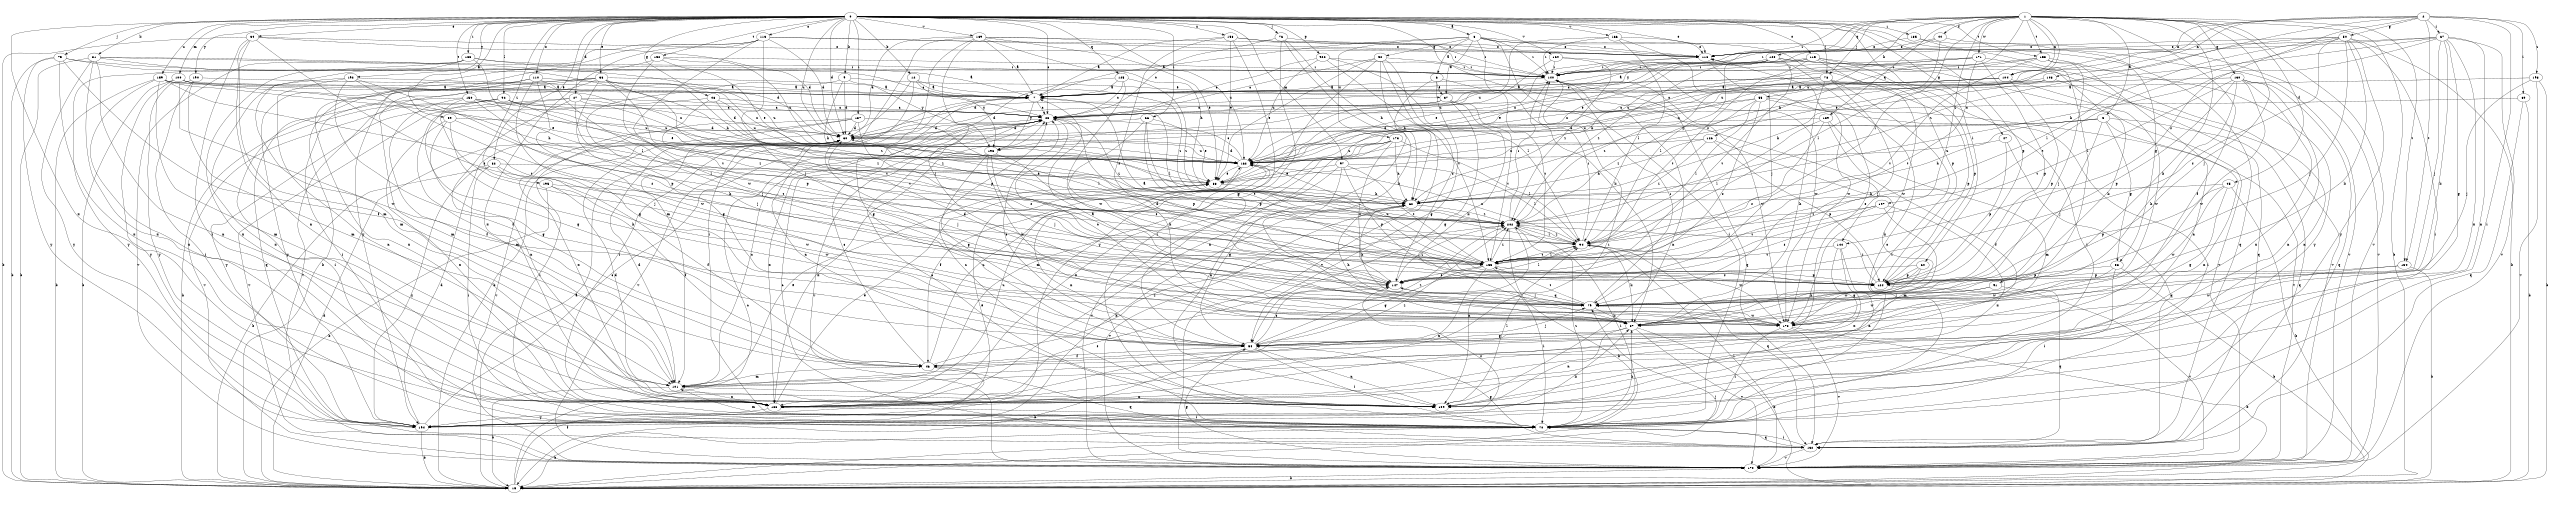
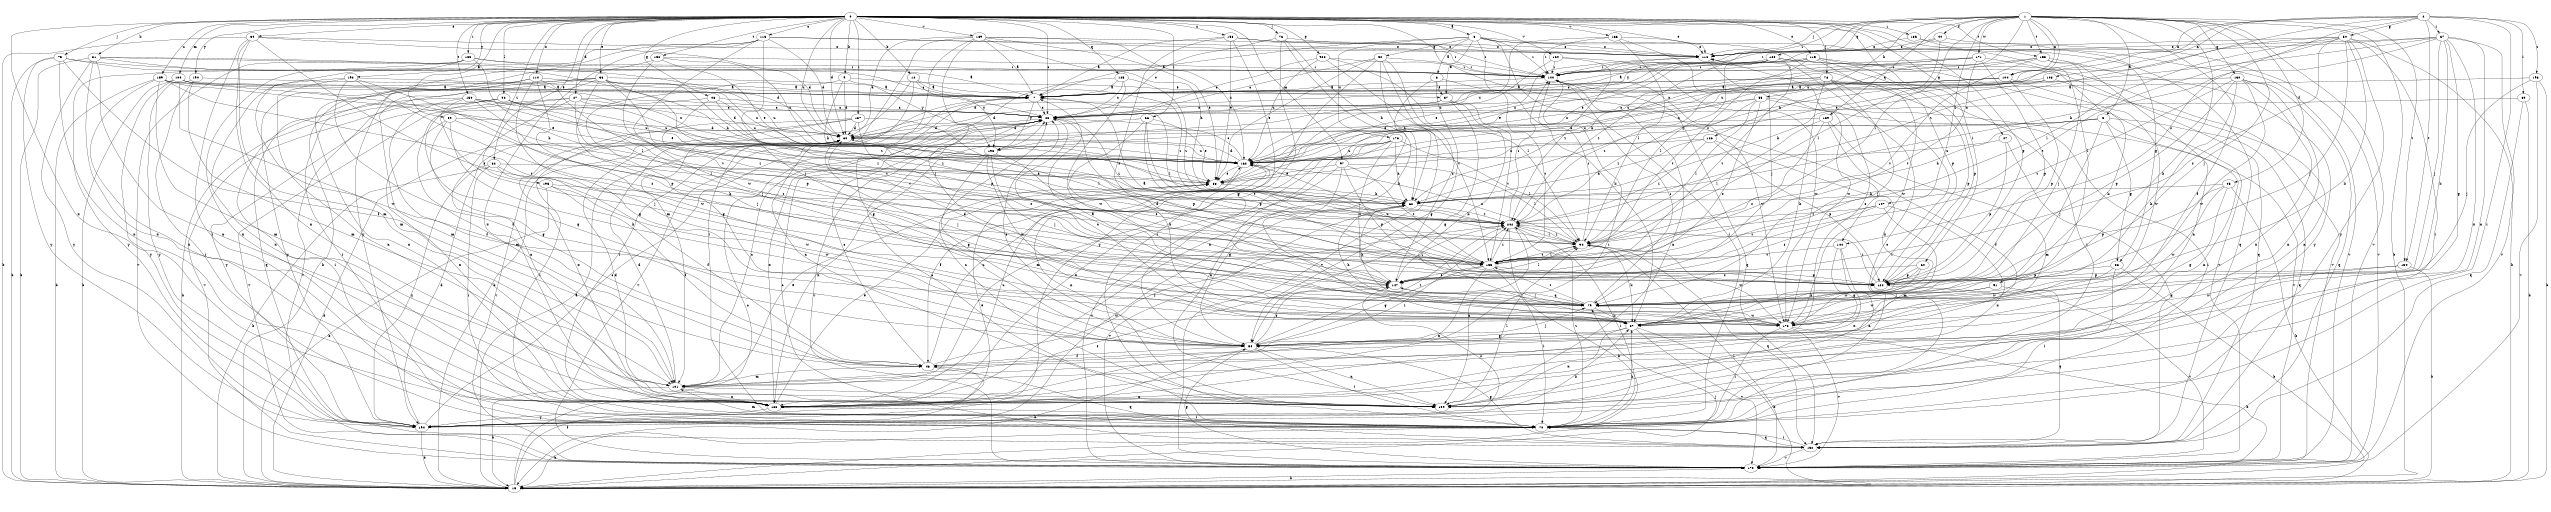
  strict digraph {
    0
    3
    9
    12
    23
    27
    30
    32
    33
    34
    39
    47
    48
    64
    66
    75
    76
    78
    81
    91
    92
    97
    100
    110
    113
    115
    116
    n28 [label=922]
    124
    125
    133
    135
    137
    144
    150
    152
    153
    158
    159
    162
    164
    166
    169
    186
    190
    192
    195
    87
    140
    70
    6
    7
    37
    52
    53
    173
    62
    79
    193
    15
    202
    170
    109
    194
    46
    38
    178
    132
    54
    155
    101
    147
    94
    1
    5
    44
    45
    55
    104
    126
    128
    130
    139
    154
    171
    197
    2
    50
    67
    69
    108
    198
    0 -> 3 [label=a]
    0 -> 9 [label=b]
    0 -> 12 [label=b]
    0 -> 23 [label=c]
    0 -> 27 [label=d]
    0 -> 30 [label=d]
    0 -> 32 [label=e]
    0 -> 33 [label=e]
    0 -> 34 [label=e]
    0 -> 39 [label=f]
    0 -> 47 [label=g]
    0 -> 48 [label=g]
    0 -> 64 [label=i]
    0 -> 66 [label=i]
    0 -> 75 [label=j]
    0 -> 76 [label=j]
    0 -> 78 [label=j]
    0 -> 81 [label=k]
    0 -> 91 [label=l]
    0 -> 92 [label=l]
    0 -> 97 [label=m]
    0 -> 100 [label=m]
    0 -> 110 [label=o]
    0 -> 113 [label=o]
    0 -> 115 [label=o]
    0 -> 116 [label=o]
    0 -> n28 [label=p]
    0 -> 124 [label=p]
    0 -> 125 [label=q]
    0 -> 133 [label=r]
    0 -> 135 [label=r]
    0 -> 137 [label=r]
    0 -> 144 [label=s]
    0 -> 150 [label=t]
    0 -> 152 [label=t]
    0 -> 153 [label=t]
    0 -> 158 [label=u]
    0 -> 159 [label=u]
    0 -> 162 [label=u]
    0 -> 164 [label=v]
    0 -> 166 [label=v]
    0 -> 169 [label=v]
    0 -> 186 [label=x]
    0 -> 190 [label=y]
    0 -> 192 [label=y]
    0 -> 195 [label=z]
    3 -> 116 [label=o]
    3 -> 124 [label=p]
    3 -> 87 [label=k]
    3 -> 140 [label=r]
    3 -> 70 [label=i]
    3 -> 6 [label=a]
    3 -> 7 [label=a]
    3 -> 37 [label=e]
    3 -> 52 [label=g]
    3 -> 53 [label=g]
    3 -> 173 [label=w]
    9 -> 30 [label=d]
    9 -> 37 [label=e]
    9 -> 62 [label=h]
    9 -> 79 [label=j]
    9 -> 193 [label=y]
    12 -> 70 [label=i]
    12 -> 7 [label=a]
    12 -> 193 [label=y]
    12 -> 15 [label=b]
    12 -> 202 [label=z]
    23 -> 30 [label=d]
    23 -> 124 [label=p]
    23 -> 186 [label=x]
    23 -> 202 [label=z]
    23 -> 170 [label=v]
    27 -> 23 [label=c]
    27 -> 30 [label=d]
    27 -> 79 [label=j]
    27 -> 202 [label=z]
    27 -> 170 [label=v]
    27 -> 109 [label=n]
    27 -> 194 [label=y]
    30 -> 162 [label=u]
    30 -> 79 [label=j]
    32 -> 70 [label=i]
    32 -> 15 [label=b]
    32 -> 194 [label=y]
    32 -> 46 [label=f]
    32 -> 38 [label=e]
    32 -> 178 [label=w]
    33 -> 124 [label=p]
    33 -> 162 [label=u]
    33 -> 70 [label=i]
    33 -> 7 [label=a]
    33 -> 202 [label=z]
    33 -> 170 [label=v]
    33 -> 194 [label=y]
    33 -> 132 [label=q]
    33 -> 54 [label=g]
    33 -> 155 [label=t]
    34 -> 30 [label=d]
    34 -> 116 [label=o]
    34 -> 70 [label=i]
    34 -> 15 [label=b]
    34 -> 109 [label=n]
    34 -> 101 [label=m]
    34 -> 147 [label=s]
    39 -> 30 [label=d]
    39 -> 186 [label=x]
    39 -> 87 [label=k]
    39 -> 54 [label=g]
    39 -> 155 [label=t]
    47 -> 124 [label=p]
    47 -> 162 [label=u]
    47 -> 132 [label=q]
    48 -> 23 [label=c]
    48 -> 162 [label=u]
    48 -> 202 [label=z]
    48 -> 155 [label=t]
    48 -> 101 [label=m]
    64 -> 124 [label=p]
    64 -> 87 [label=k]
    64 -> 178 [label=w]
    64 -> 147 [label=s]
    66 -> 30 [label=d]
    66 -> 124 [label=p]
    66 -> 87 [label=k]
    66 -> 38 [label=e]
    66 -> 155 [label=t]
    75 -> 23 [label=c]
    75 -> 186 [label=x]
    75 -> 140 [label=r]
    75 -> 15 [label=b]
    75 -> 194 [label=y]
    75 -> 46 [label=f]
    76 -> 23 [label=c]
    76 -> 116 [label=o]
    76 -> 87 [label=k]
    76 -> 70 [label=i]
    76 -> 62 [label=h]
    78 -> 30 [label=d]
    78 -> 124 [label=p]
    78 -> 87 [label=k]
    78 -> 70 [label=i]
    78 -> 7 [label=a]
    78 -> 79 [label=j]
    78 -> 202 [label=z]
    81 -> 30 [label=d]
    81 -> 186 [label=x]
    81 -> 140 [label=r]
    81 -> 62 [label=h]
    81 -> 15 [label=b]
    81 -> 109 [label=n]
    81 -> 194 [label=y]
    91 -> 79 [label=j]
    91 -> 170 [label=v]
    91 -> 178 [label=w]
    92 -> 23 [label=c]
    92 -> 162 [label=u]
    92 -> 15 [label=b]
    92 -> 202 [label=z]
    92 -> 170 [label=v]
    92 -> 54 [label=g]
    97 -> 124 [label=p]
    97 -> 170 [label=v]
    97 -> 38 [label=e]
    97 -> 54 [label=g]
    97 -> 155 [label=t]
    97 -> 94 [label=l]
    100 -> 162 [label=u]
    100 -> 7 [label=a]
    100 -> 62 [label=h]
    100 -> 15 [label=b]
    100 -> 194 [label=y]
    100 -> 178 [label=w]
    110 -> 124 [label=p]
    110 -> 186 [label=x]
    110 -> 7 [label=a]
    110 -> 178 [label=w]
    110 -> 54 [label=g]
    110 -> 101 [label=m]
    113 -> 30 [label=d]
    113 -> 116 [label=o]
    113 -> 186 [label=x]
    113 -> 140 [label=r]
    113 -> 79 [label=j]
    113 -> 15 [label=b]
    113 -> 194 [label=y]
    113 -> 178 [label=w]
    115 -> 124 [label=p]
    115 -> 140 [label=r]
    115 -> 70 [label=i]
    115 -> 202 [label=z]
    115 -> 170 [label=v]
    115 -> 178 [label=w]
    115 -> 155 [label=t]
    115 -> 94 [label=l]
    116 -> 140 [label=r]
    116 -> 38 [label=e]
    116 -> 178 [label=w]
    n28 -> 23 [label=c]
    n28 -> 162 [label=u]
    n28 -> 140 [label=r]
    n28 -> 155 [label=t]
    n28 -> 94 [label=l]
    124 -> 202 [label=z]
    124 -> 132 [label=q]
    125 -> 23 [label=c]
    125 -> 7 [label=a]
    125 -> 202 [label=z]
    125 -> 178 [label=w]
    125 -> 54 [label=g]
    133 -> 186 [label=x]
    133 -> 140 [label=r]
    133 -> 7 [label=a]
    133 -> 170 [label=v]
    133 -> 101 [label=m]
    133 -> 94 [label=l]
    135 -> 116 [label=o]
    135 -> 170 [label=v]
    135 -> 132 [label=q]
    137 -> 30 [label=d]
    137 -> 186 [label=x]
    137 -> 70 [label=i]
    137 -> 170 [label=v]
    137 -> 147 [label=s]
    137 -> 94 [label=l]
    144 -> 186 [label=x]
    144 -> 109 [label=n]
    144 -> 54 [label=g]
    144 -> 155 [label=t]
    150 -> 23 [label=c]
    150 -> 162 [label=u]
    150 -> 70 [label=i]
    150 -> 79 [label=j]
    150 -> 46 [label=f]
    150 -> 38 [label=e]
    150 -> 94 [label=l]
    152 -> 162 [label=u]
    152 -> 140 [label=r]
    152 -> 194 [label=y]
    152 -> 38 [label=e]
    152 -> 155 [label=t]
    153 -> 140 [label=r]
    153 -> 62 [label=h]
    153 -> 79 [label=j]
    153 -> 109 [label=n]
    153 -> 194 [label=y]
    153 -> 155 [label=t]
    158 -> 116 [label=o]
    158 -> 140 [label=r]
    158 -> 7 [label=a]
    158 -> 38 [label=e]
    158 -> 54 [label=g]
    158 -> 147 [label=s]
    159 -> 162 [label=u]
    159 -> 186 [label=x]
    159 -> 7 [label=a]
    159 -> 15 [label=b]
    159 -> 38 [label=e]
    159 -> 155 [label=t]
    159 -> 101 [label=m]
    162 -> 23 [label=c]
    162 -> 30 [label=d]
    162 -> 109 [label=n]
    162 -> 46 [label=f]
    162 -> 38 [label=e]
    164 -> 162 [label=u]
    164 -> 140 [label=r]
    164 -> 202 [label=z]
    164 -> 178 [label=w]
    166 -> 116 [label=o]
    166 -> 162 [label=u]
    166 -> 140 [label=r]
    166 -> 79 [label=j]
    166 -> 94 [label=l]
    169 -> 30 [label=d]
    169 -> 116 [label=o]
    169 -> 162 [label=u]
    169 -> 70 [label=i]
    169 -> 7 [label=a]
    169 -> 62 [label=h]
    169 -> 79 [label=j]
    169 -> 38 [label=e]
    169 -> 101 [label=m]
    186 -> 162 [label=u]
    186 -> 140 [label=r]
    186 -> 70 [label=i]
    186 -> 194 [label=y]
    186 -> 38 [label=e]
    186 -> 147 [label=s]
    190 -> 70 [label=i]
    190 -> 7 [label=a]
    190 -> 194 [label=y]
    190 -> 101 [label=m]
    192 -> 124 [label=p]
    192 -> 186 [label=x]
    192 -> 7 [label=a]
    192 -> 109 [label=n]
    192 -> 46 [label=f]
    192 -> 147 [label=s]
    195 -> 62 [label=h]
    195 -> 15 [label=b]
    195 -> 46 [label=f]
    195 -> 178 [label=w]
    87 -> 23 [label=c]
    87 -> 62 [label=h]
    87 -> 15 [label=b]
    87 -> 170 [label=v]
    87 -> 109 [label=n]
    87 -> 54 [label=g]
    140 -> 7 [label=a]
    140 -> 109 [label=n]
    140 -> 178 [label=w]
    140 -> 132 [label=q]
    70 -> 23 [label=c]
    70 -> 116 [label=o]
    70 -> 87 [label=k]
    70 -> 15 [label=b]
    70 -> 202 [label=z]
    70 -> 132 [label=q]
    70 -> 101 [label=m]
    6 -> 186 [label=x]
    6 -> 37 [label=e]
    6 -> 54 [label=g]
    6 -> 155 [label=t]
    7 -> 23 [label=c]
    7 -> 193 [label=y]
    7 -> 170 [label=v]
    7 -> 109 [label=n]
    7 -> 94 [label=l]
    37 -> 23 [label=c]
    37 -> 30 [label=d]
    37 -> 87 [label=k]
    37 -> 54 [label=g]
    37 -> 155 [label=t]
    52 -> 23 [label=c]
    52 -> 140 [label=r]
    52 -> 62 [label=h]
    52 -> 170 [label=v]
    52 -> 194 [label=y]
    52 -> 38 [label=e]
    52 -> 147 [label=s]
    53 -> 124 [label=p]
    53 -> 70 [label=i]
    53 -> 15 [label=b]
    53 -> 178 [label=w]
    173 -> 162 [label=u]
    173 -> 186 [label=x]
    173 -> 62 [label=h]
    173 -> 109 [label=n]
    173 -> 101 [label=m]
    173 -> 147 [label=s]
    173 -> 94 [label=l]
    62 -> 202 [label=z]
    62 -> 170 [label=v]
    79 -> 87 [label=k]
    79 -> 140 [label=r]
    79 -> 62 [label=h]
    79 -> 178 [label=w]
    79 -> 155 [label=t]
    79 -> 147 [label=q]
    193 -> 186 [label=x]
    193 -> 87 [label=k]
    193 -> 79 [label=j]
    193 -> 54 [label=g]
    193 -> 147 [label=s]
    15 -> 23 [label=c]
    15 -> 30 [label=d]
    15 -> 7 [label=a]
    15 -> 79 [label=j]
    15 -> 46 [label=f]
    202 -> 140 [label=r]
    202 -> 70 [label=i]
    202 -> 15 [label=b]
    202 -> 109 [label=n]
    202 -> 94 [label=l]
    170 -> 15 [label=b]
    170 -> 54 [label=g]
    170 -> 94 [label=l]
    109 -> 23 [label=c]
    109 -> 30 [label=d]
    109 -> 94 [label=l]
    194 -> 23 [label=c]
    194 -> 30 [label=d]
    194 -> 87 [label=k]
-   194 -> 62 [label=h]
+   194 -> 62 [label=w]
    194 -> 15 [label=b]
    194 -> 38 [label=e]
    194 -> 147 [label=s]
    46 -> 23 [label=c]
    46 -> 162 [label=u]
    46 -> 202 [label=z]
    46 -> 132 [label=q]
    46 -> 101 [label=m]
    38 -> 62 [label=h]
    178 -> 70 [label=i]
    178 -> 7 [label=a]
    178 -> 15 [label=b]
    178 -> 170 [label=v]
    132 -> 23 [label=c]
    132 -> 70 [label=i]
    132 -> 170 [label=v]
    132 -> 54 [label=g]
    54 -> 23 [label=c]
    54 -> 116 [label=o]
    54 -> 70 [label=i]
    54 -> 79 [label=j]
    54 -> 15 [label=b]
    54 -> 202 [label=z]
    54 -> 109 [label=n]
    54 -> 46 [label=f]
    54 -> 147 [label=s]
    155 -> 30 [label=d]
    155 -> 124 [label=p]
    155 -> 162 [label=u]
    155 -> 186 [label=x]
    155 -> 70 [label=i]
    155 -> 7 [label=a]
    155 -> 202 [label=z]
    155 -> 54 [label=g]
    155 -> 147 [label=s]
    155 -> 94 [label=l]
    101 -> 23 [label=c]
    101 -> 30 [label=d]
    101 -> 186 [label=x]
    101 -> 15 [label=b]
    101 -> 202 [label=z]
    101 -> 109 [label=n]
    101 -> 38 [label=e]
    147 -> 30 [label=d]
    147 -> 79 [label=j]
    147 -> 202 [label=z]
    147 -> 94 [label=l]
    94 -> 162 [label=u]
    94 -> 87 [label=k]
    94 -> 140 [label=r]
    94 -> 202 [label=z]
    94 -> 178 [label=w]
    94 -> 132 [label=q]
    94 -> 155 [label=t]
-   1 -> 78 [label=j]
+   1 -> 116 [label=j]
    1 -> 153 [label=t]
    1 -> 87 [label=k]
    1 -> 140 [label=r]
    1 -> 62 [label=h]
    1 -> 79 [label=j]
    1 -> 193 [label=y]
    1 -> 15 [label=b]
    1 -> 170 [label=v]
    1 -> 46 [label=f]
    1 -> 94 [label=l]
    1 -> 5 [label=a]
    1 -> 44 [label=f]
    1 -> 45 [label=f]
    1 -> 55 [label=h]
    1 -> 104 [label=n]
    1 -> 126 [label=q]
    1 -> 128 [label=q]
    1 -> 130 [label=q]
    1 -> 139 [label=r]
    1 -> 154 [label=t]
    1 -> 171 [label=w]
    1 -> 197 [label=z]
    5 -> 30 [label=d]
    5 -> 53 [label=g]
    5 -> 62 [label=h]
    5 -> 79 [label=j]
    5 -> 193 [label=y]
    5 -> 109 [label=n]
    5 -> 132 [label=q]
    44 -> 116 [label=o]
    44 -> 170 [label=v]
    44 -> 38 [label=e]
    44 -> 94 [label=l]
    45 -> 124 [label=p]
    45 -> 62 [label=h]
    45 -> 15 [label=b]
    45 -> 178 [label=w]
    45 -> 54 [label=g]
    55 -> 23 [label=c]
    55 -> 162 [label=u]
    55 -> 70 [label=i]
    55 -> 202 [label=z]
    55 -> 170 [label=v]
    55 -> 147 [label=s]
    55 -> 94 [label=l]
    104 -> 23 [label=c]
    104 -> 124 [label=p]
    104 -> 162 [label=u]
    104 -> 7 [label=a]
    104 -> 178 [label=w]
    126 -> 124 [label=p]
    126 -> 162 [label=u]
    126 -> 87 [label=k]
    126 -> 62 [label=h]
    126 -> 202 [label=z]
    128 -> 23 [label=c]
    128 -> 162 [label=u]
    128 -> 140 [label=r]
    128 -> 170 [label=v]
    128 -> 38 [label=e]
    128 -> 132 [label=q]
    128 -> 155 [label=t]
    130 -> 124 [label=p]
    130 -> 186 [label=x]
    130 -> 87 [label=k]
    130 -> 7 [label=a]
    130 -> 109 [label=n]
    130 -> 178 [label=w]
    130 -> 132 [label=q]
    130 -> 155 [label=t]
    139 -> 30 [label=d]
    139 -> 46 [label=f]
    139 -> 101 [label=m]
    139 -> 147 [label=s]
    139 -> 94 [label=l]
    154 -> 124 [label=p]
    154 -> 15 [label=b]
    154 -> 178 [label=w]
    171 -> 124 [label=p]
    171 -> 162 [label=u]
    171 -> 87 [label=k]
    171 -> 140 [label=r]
    171 -> 7 [label=a]
    171 -> 155 [label=t]
    197 -> 186 [label=x]
    197 -> 202 [label=z]
    197 -> 155 [label=t]
    197 -> 101 [label=m]
    197 -> 147 [label=s]
    2 -> 144 [label=s]
    2 -> 162 [label=u]
    2 -> 70 [label=i]
    2 -> 202 [label=z]
    2 -> 104 [label=n]
    2 -> 154 [label=t]
    2 -> 50 [label=g]
    2 -> 67 [label=i]
    2 -> 69 [label=i]
    2 -> 108 [label=n]
    2 -> 198 [label=z]
    50 -> 116 [label=o]
    50 -> 162 [label=u]
    50 -> 87 [label=k]
    50 -> 70 [label=i]
    50 -> 79 [label=j]
    50 -> 15 [label=b]
    50 -> 194 [label=y]
    50 -> 155 [label=t]
    50 -> 147 [label=s]
    50 -> 94 [label=l]
    67 -> 116 [label=o]
    67 -> 186 [label=x]
    67 -> 87 [label=k]
    67 -> 140 [label=r]
    67 -> 62 [label=h]
    67 -> 79 [label=j]
    67 -> 170 [label=v]
    67 -> 109 [label=n]
    67 -> 38 [label=e]
    67 -> 54 [label=g]
    69 -> 23 [label=c]
    69 -> 15 [label=b]
    69 -> 132 [label=q]
    108 -> 162 [label=u]
    108 -> 7 [label=a]
    108 -> 62 [label=h]
    108 -> 109 [label=n]
    198 -> 7 [label=a]
    198 -> 79 [label=j]
    198 -> 15 [label=b]
    198 -> 170 [label=v]
  }
